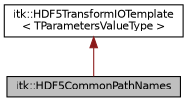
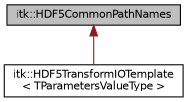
  digraph {
    node [color=black fontname=Helvetica fontsize=10 shape=record style=filled]
    n1 [fillcolor=grey75 fontcolor=black height=0.2 label="itk::HDF5CommonPathNames" width=0.4]
    n2 [fillcolor=white height=0.2 label="itk::HDF5TransformIOTemplate\l\< TParametersValueType \>" width=0.4]
-   n2 -> n1 [color=firebrick4 dir=back fontname=Helvetica fontsize=10 labelfontname=Helvetica labelfontsize=10 style=solid]
+   n1 -> n2 [color=firebrick4 dir=back fontname=Helvetica fontsize=10 labelfontname=Helvetica labelfontsize=10 style=solid]
  }
